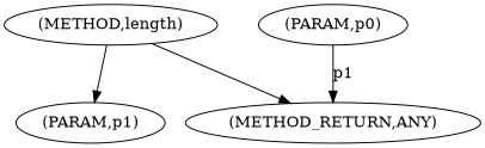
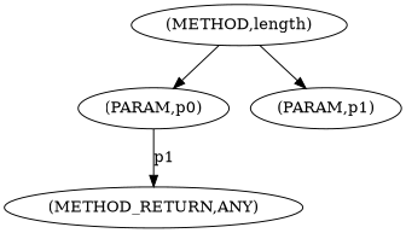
  digraph {
    n1 [label=<(METHOD,length)>]
    n2 [label=<(PARAM,p0)>]
    n3 [label=<(PARAM,p1)>]
    n4 [label=<(METHOD_RETURN,ANY)>]
-   n1 -> n4
+   n1 -> n2
    n1 -> n3
    n2 -> n4 [label=p1]
  }
